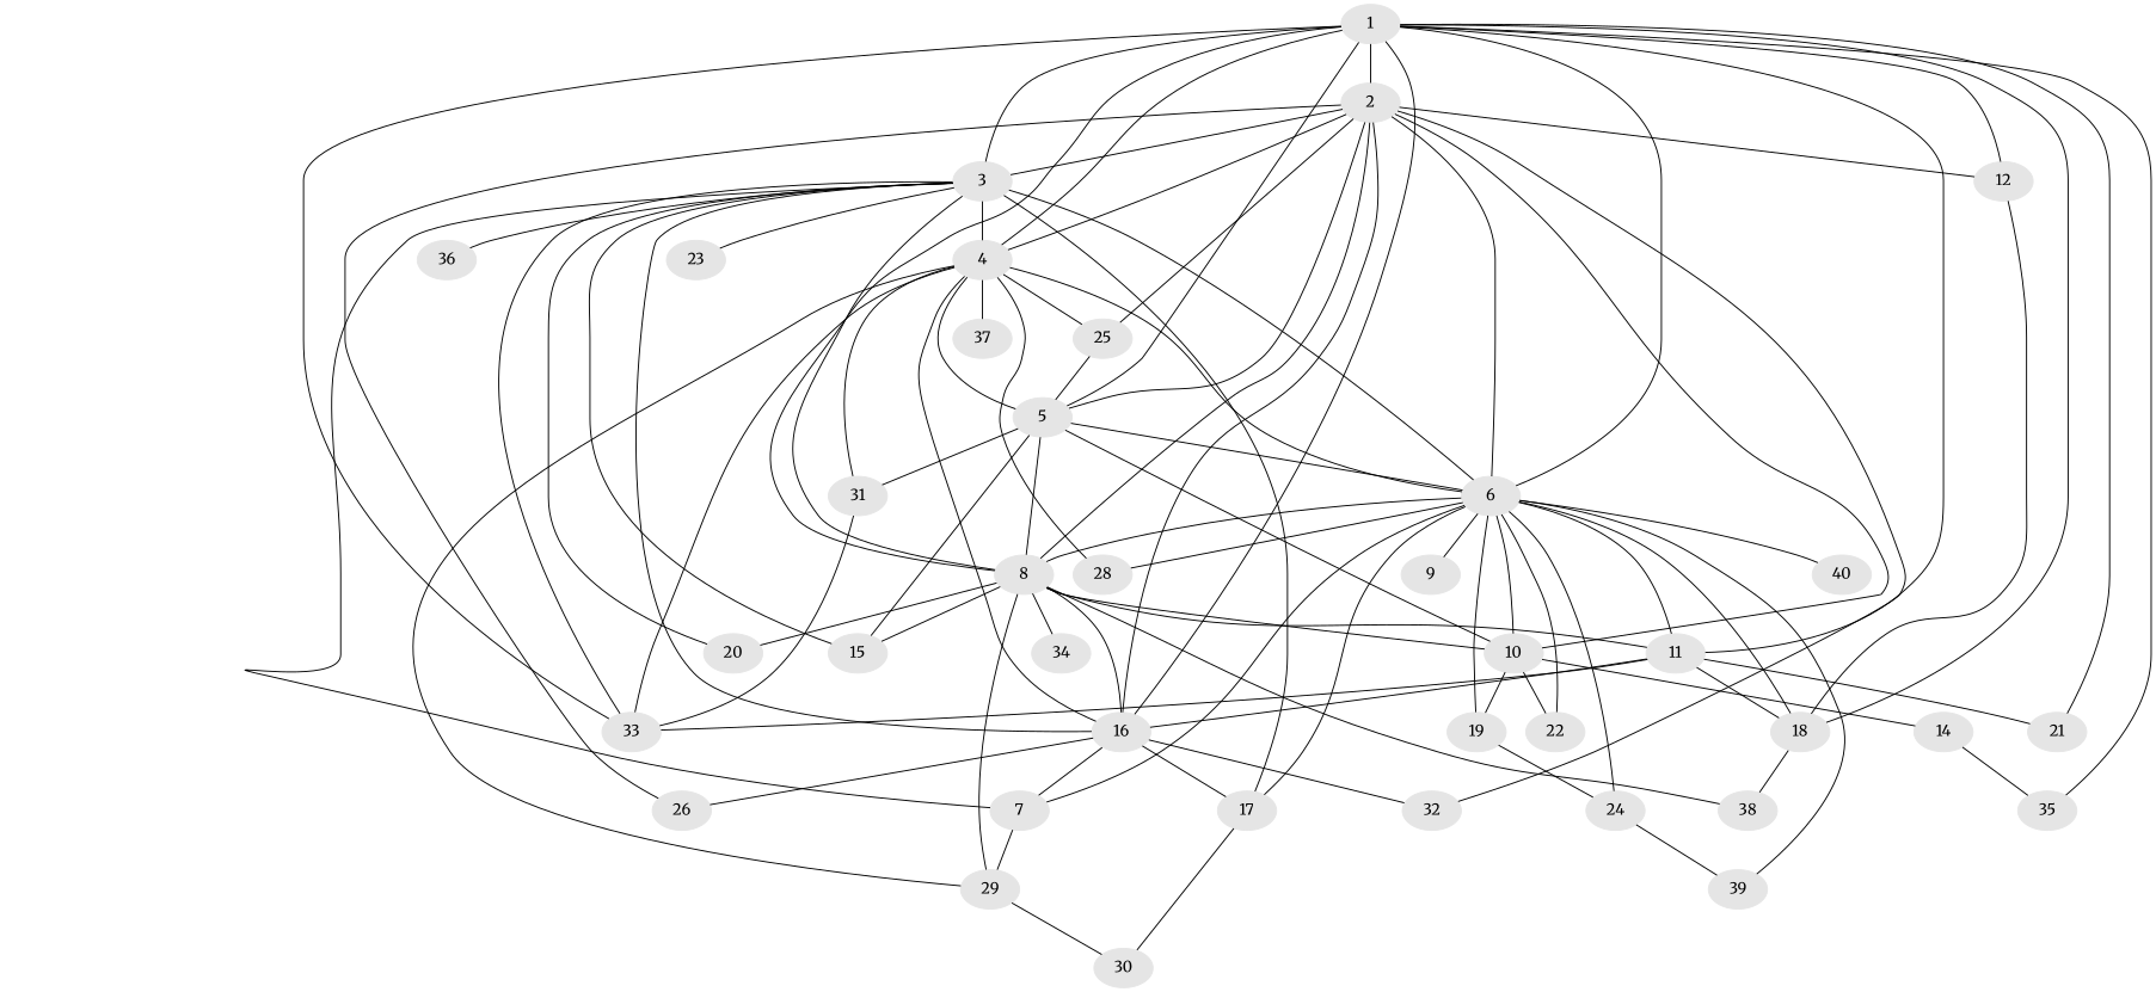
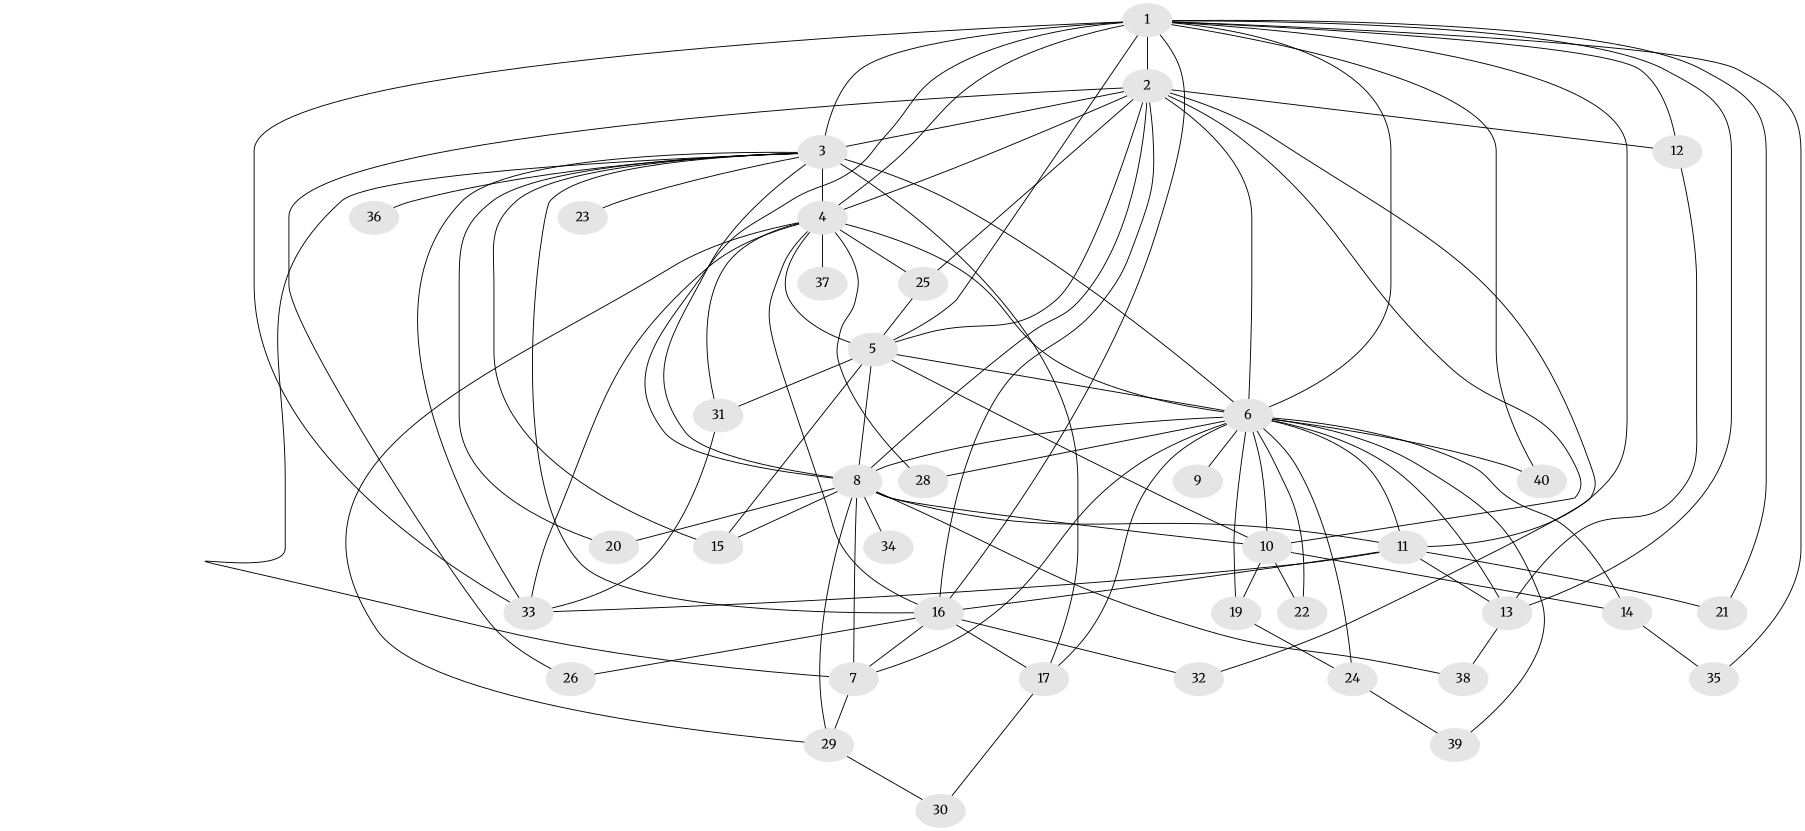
  graph {
    fontname=Merriweather
    node [color=gray90 fontname=Merriweather style=filled]
    edge [fontname=Merriweather weight=1.0]
    1
    2
    3
    4
    5
    6
    8
    11
    12
-   13 [label=18]
+   13
    16
    21
    33
    35
    40
    10
    25
    26
    32
    7
    15
    17
    20
    23
    36
    28
    29
    31
    37
    9
    14
    19
    22
    24
    39
    34
    38
    30
    1 -- 2 [weight=2.0]
    1 -- 3 [weight=4.0]
    1 -- 4 [weight=2.0]
    1 -- 5 [weight=4.0]
    1 -- 6 [weight=4.0]
    1 -- 8
    1 -- 11
    1 -- 12
    1 -- 13
    1 -- 16
    1 -- 21
    1 -- 33
    1 -- 35
+   1 -- 40
    2 -- 3 [weight=2.0]
    2 -- 4
    2 -- 5 [weight=3.0]
    2 -- 6 [weight=3.0]
    2 -- 8 [weight=2.0]
    2 -- 12
    2 -- 16 [weight=2.0]
    2 -- 10
    2 -- 25
    2 -- 26
    2 -- 32
    3 -- 4 [weight=2.0]
    3 -- 6 [weight=4.0]
    3 -- 8
    3 -- 16
    3 -- 33
    3 -- 7
    3 -- 15
    3 -- 17
    3 -- 20
    3 -- 23
    3 -- 36
    4 -- 5 [weight=3.0]
    4 -- 6 [weight=2.0]
    4 -- 16
    4 -- 33
    4 -- 25
    4 -- 28
    4 -- 29
    4 -- 31
    4 -- 37
    5 -- 6 [weight=4.0]
    5 -- 8 [weight=15.0]
    5 -- 10
    5 -- 15
    5 -- 31
    6 -- 8 [weight=2.0]
    6 -- 11
    6 -- 13 [weight=2.0]
    6 -- 40
    6 -- 10
    6 -- 7
    6 -- 17
    6 -- 28
    6 -- 9
+   6 -- 14
    6 -- 19
    6 -- 22
    6 -- 24
    6 -- 39
    8 -- 11
-   8 -- 16 [weight=3.0]
+   8 -- 7 [weight=3.0]
    8 -- 10 [weight=2.0]
    8 -- 15 [weight=2.0]
    8 -- 20
    8 -- 29
    8 -- 34
    8 -- 38
    11 -- 13
    11 -- 16
    11 -- 21
    11 -- 33
    12 -- 13
    13 -- 38
    16 -- 26
    16 -- 32
    16 -- 7
    16 -- 17
    10 -- 14
    10 -- 19
    10 -- 22
    25 -- 5 [weight=4.0]
    7 -- 29
    17 -- 30
    29 -- 30
    31 -- 33
    14 -- 35
    19 -- 24
    24 -- 39
  }
